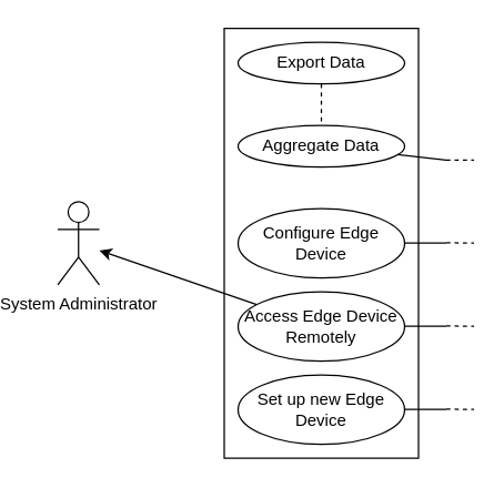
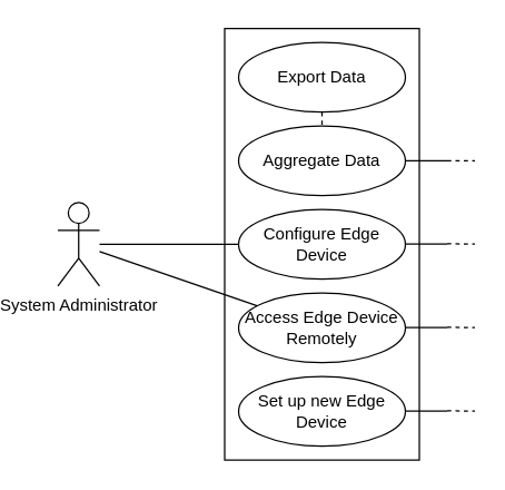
  <mxCell id="0" />
  <mxCell id="1" parent="0" />
  <mxCell id="2" value="" style="rounded=0;whiteSpace=wrap;html=1;verticalAlign=bottom;" parent="1" vertex="1"><mxGeometry x="140" y="20" width="140" height="310" as="geometry" /></mxCell>
  <mxCell id="3" value="System Administrator" style="shape=umlActor;verticalLabelPosition=bottom;verticalAlign=top;html=1;outlineConnect=0;" parent="1" vertex="1"><mxGeometry x="20" y="145" width="30" height="60" as="geometry" /></mxCell>
- <mxCell id="4" value="&lt;div&gt;Aggregate Data&lt;/div&gt;" style="ellipse;whiteSpace=wrap;html=1;" vertex="1" parent="1"><mxGeometry x="150" y="90" width="120" height="30" as="geometry" /></mxCell>
+ <mxCell id="4" value="&lt;div&gt;Aggregate Data&lt;/div&gt;" style="ellipse;whiteSpace=wrap;html=1;" vertex="1" parent="1"><mxGeometry x="150" y="90" width="120" height="50" as="geometry" /></mxCell>
  <mxCell id="5" value="" style="endArrow=none;html=1;rounded=0;" edge="1" parent="1" source="4"><mxGeometry width="50" height="50" relative="1" as="geometry"><mxPoint x="190" y="330" as="sourcePoint" /><mxPoint x="300" y="115" as="targetPoint" /></mxGeometry></mxCell>
  <mxCell id="6" value="Configure Edge Device" style="ellipse;whiteSpace=wrap;html=1;" parent="1" vertex="1"><mxGeometry x="150" y="150" width="120" height="50" as="geometry" /></mxCell>
- <mxCell id="8" value="&lt;div&gt;Export Data&lt;/div&gt;" style="ellipse;whiteSpace=wrap;html=1;" vertex="1" parent="1"><mxGeometry x="150" y="30" width="120" height="30" as="geometry" /></mxCell>
+ <mxCell id="7" value="" style="endArrow=none;html=1;rounded=0;" parent="1" source="3" target="6" edge="1"><mxGeometry width="50" height="50" relative="1" as="geometry"><mxPoint x="180" y="220" as="sourcePoint" /><mxPoint x="230" y="170" as="targetPoint" /></mxGeometry></mxCell>
+ <mxCell id="8" value="&lt;div&gt;Export Data&lt;/div&gt;" style="ellipse;whiteSpace=wrap;html=1;" vertex="1" parent="1"><mxGeometry x="150" y="30" width="120" height="50" as="geometry" /></mxCell>
  <mxCell id="9" value="" style="endArrow=none;html=1;rounded=0;dashed=1;" edge="1" parent="1" source="8" target="4"><mxGeometry width="50" height="50" relative="1" as="geometry"><mxPoint x="50" y="140" as="sourcePoint" /><mxPoint x="100" y="90" as="targetPoint" /></mxGeometry></mxCell>
  <mxCell id="10" value="" style="endArrow=none;dashed=1;html=1;rounded=0;" edge="1" parent="1"><mxGeometry width="50" height="50" relative="1" as="geometry"><mxPoint x="300" y="114.93" as="sourcePoint" /><mxPoint x="320" y="115" as="targetPoint" /></mxGeometry></mxCell>
  <mxCell id="11" value="" style="endArrow=none;html=1;rounded=0;" edge="1" parent="1"><mxGeometry width="50" height="50" relative="1" as="geometry"><mxPoint x="270" y="174.74" as="sourcePoint" /><mxPoint x="300" y="174.74" as="targetPoint" /></mxGeometry></mxCell>
  <mxCell id="12" value="" style="endArrow=none;dashed=1;html=1;rounded=0;" edge="1" parent="1"><mxGeometry width="50" height="50" relative="1" as="geometry"><mxPoint x="300" y="174.67" as="sourcePoint" /><mxPoint x="320" y="174.74" as="targetPoint" /></mxGeometry></mxCell>
  <mxCell id="13" value="Set up new Edge Device" style="ellipse;whiteSpace=wrap;html=1;" vertex="1" parent="1"><mxGeometry x="150" y="270" width="120" height="50" as="geometry" /></mxCell>
  <mxCell id="14" value="" style="endArrow=none;html=1;rounded=0;" edge="1" parent="1"><mxGeometry width="50" height="50" relative="1" as="geometry"><mxPoint x="270" y="294.74" as="sourcePoint" /><mxPoint x="300" y="294.74" as="targetPoint" /></mxGeometry></mxCell>
  <mxCell id="15" value="" style="endArrow=none;dashed=1;html=1;rounded=0;" edge="1" parent="1"><mxGeometry width="50" height="50" relative="1" as="geometry"><mxPoint x="300" y="294.67" as="sourcePoint" /><mxPoint x="320" y="294.74" as="targetPoint" /></mxGeometry></mxCell>
  <mxCell id="16" value="Access Edge Device Remotely" style="ellipse;whiteSpace=wrap;html=1;" vertex="1" parent="1"><mxGeometry x="150" y="210" width="120" height="50" as="geometry" /></mxCell>
  <mxCell id="17" value="" style="endArrow=none;html=1;rounded=0;" edge="1" parent="1"><mxGeometry width="50" height="50" relative="1" as="geometry"><mxPoint x="270" y="234.74" as="sourcePoint" /><mxPoint x="300" y="234.74" as="targetPoint" /></mxGeometry></mxCell>
  <mxCell id="18" value="" style="endArrow=none;dashed=1;html=1;rounded=0;" edge="1" parent="1"><mxGeometry width="50" height="50" relative="1" as="geometry"><mxPoint x="300" y="234.67" as="sourcePoint" /><mxPoint x="320" y="234.74" as="targetPoint" /></mxGeometry></mxCell>
- <mxCell id="19" value="" style="endArrow=classic;html=1;rounded=0;" edge="1" parent="1" source="16" target="3"><mxGeometry width="50" height="50" relative="1" as="geometry"><mxPoint x="70" y="360" as="sourcePoint" /><mxPoint x="120" y="310" as="targetPoint" /></mxGeometry></mxCell>
+ <mxCell id="19" value="" style="endArrow=none;html=1;rounded=0;" edge="1" parent="1" source="16" target="3"><mxGeometry width="50" height="50" relative="1" as="geometry"><mxPoint x="70" y="360" as="sourcePoint" /><mxPoint x="120" y="310" as="targetPoint" /></mxGeometry></mxCell>
